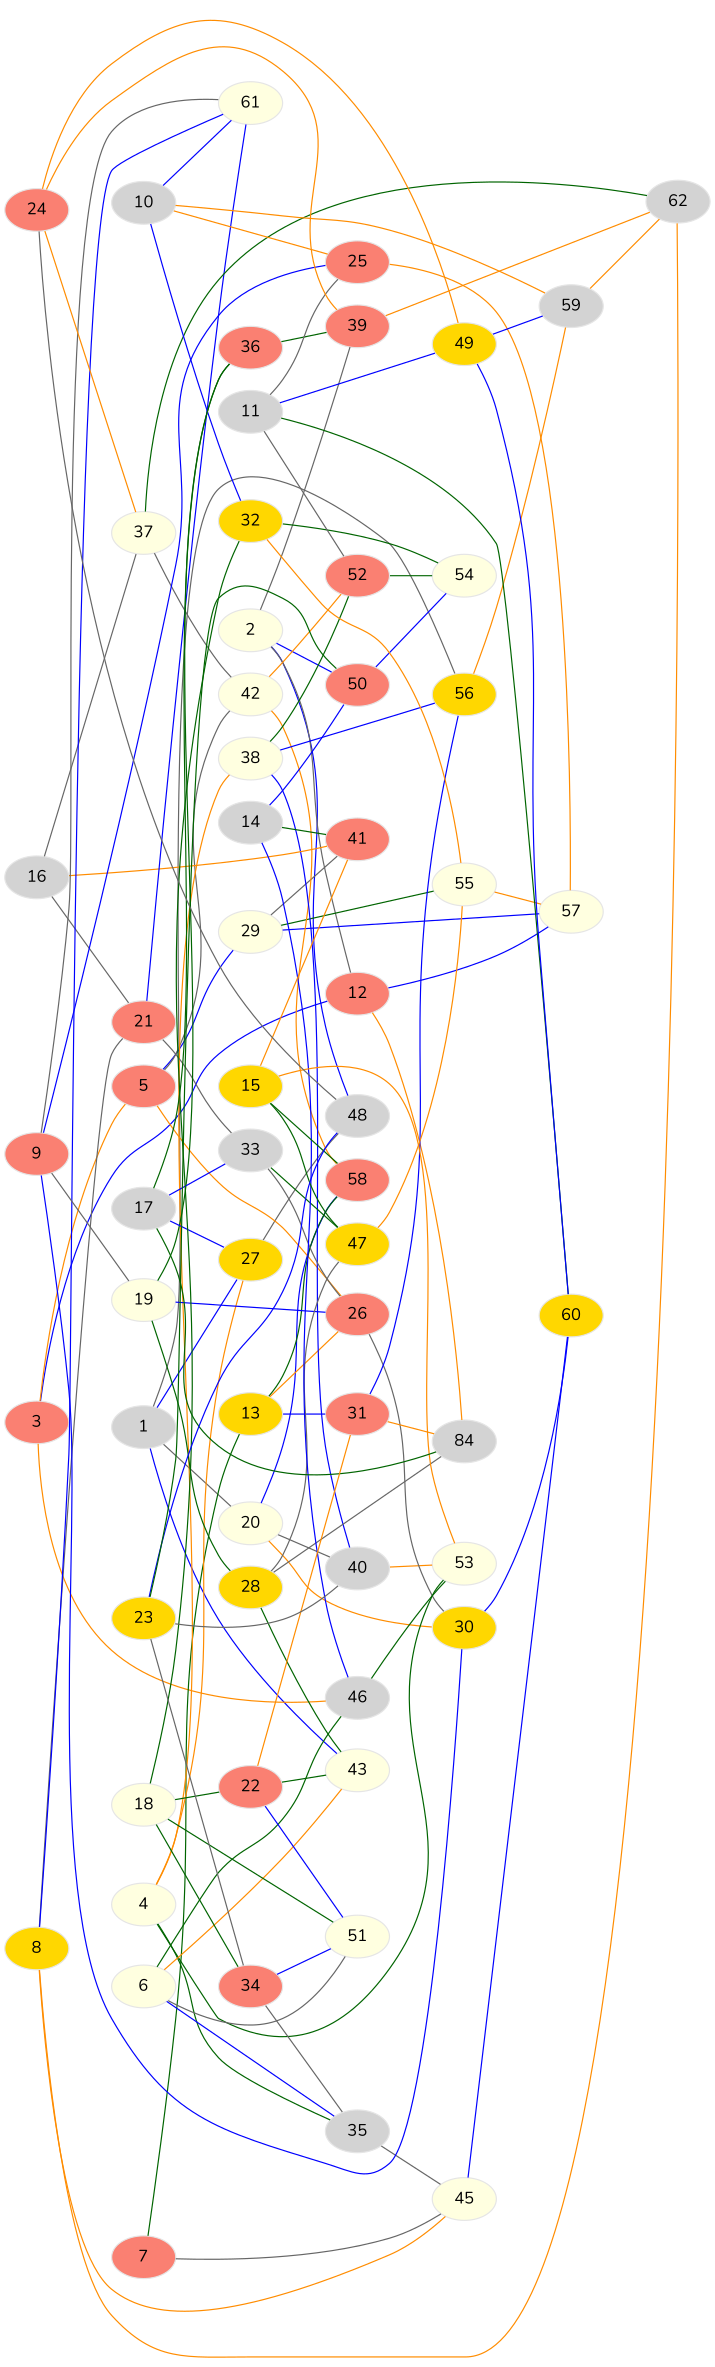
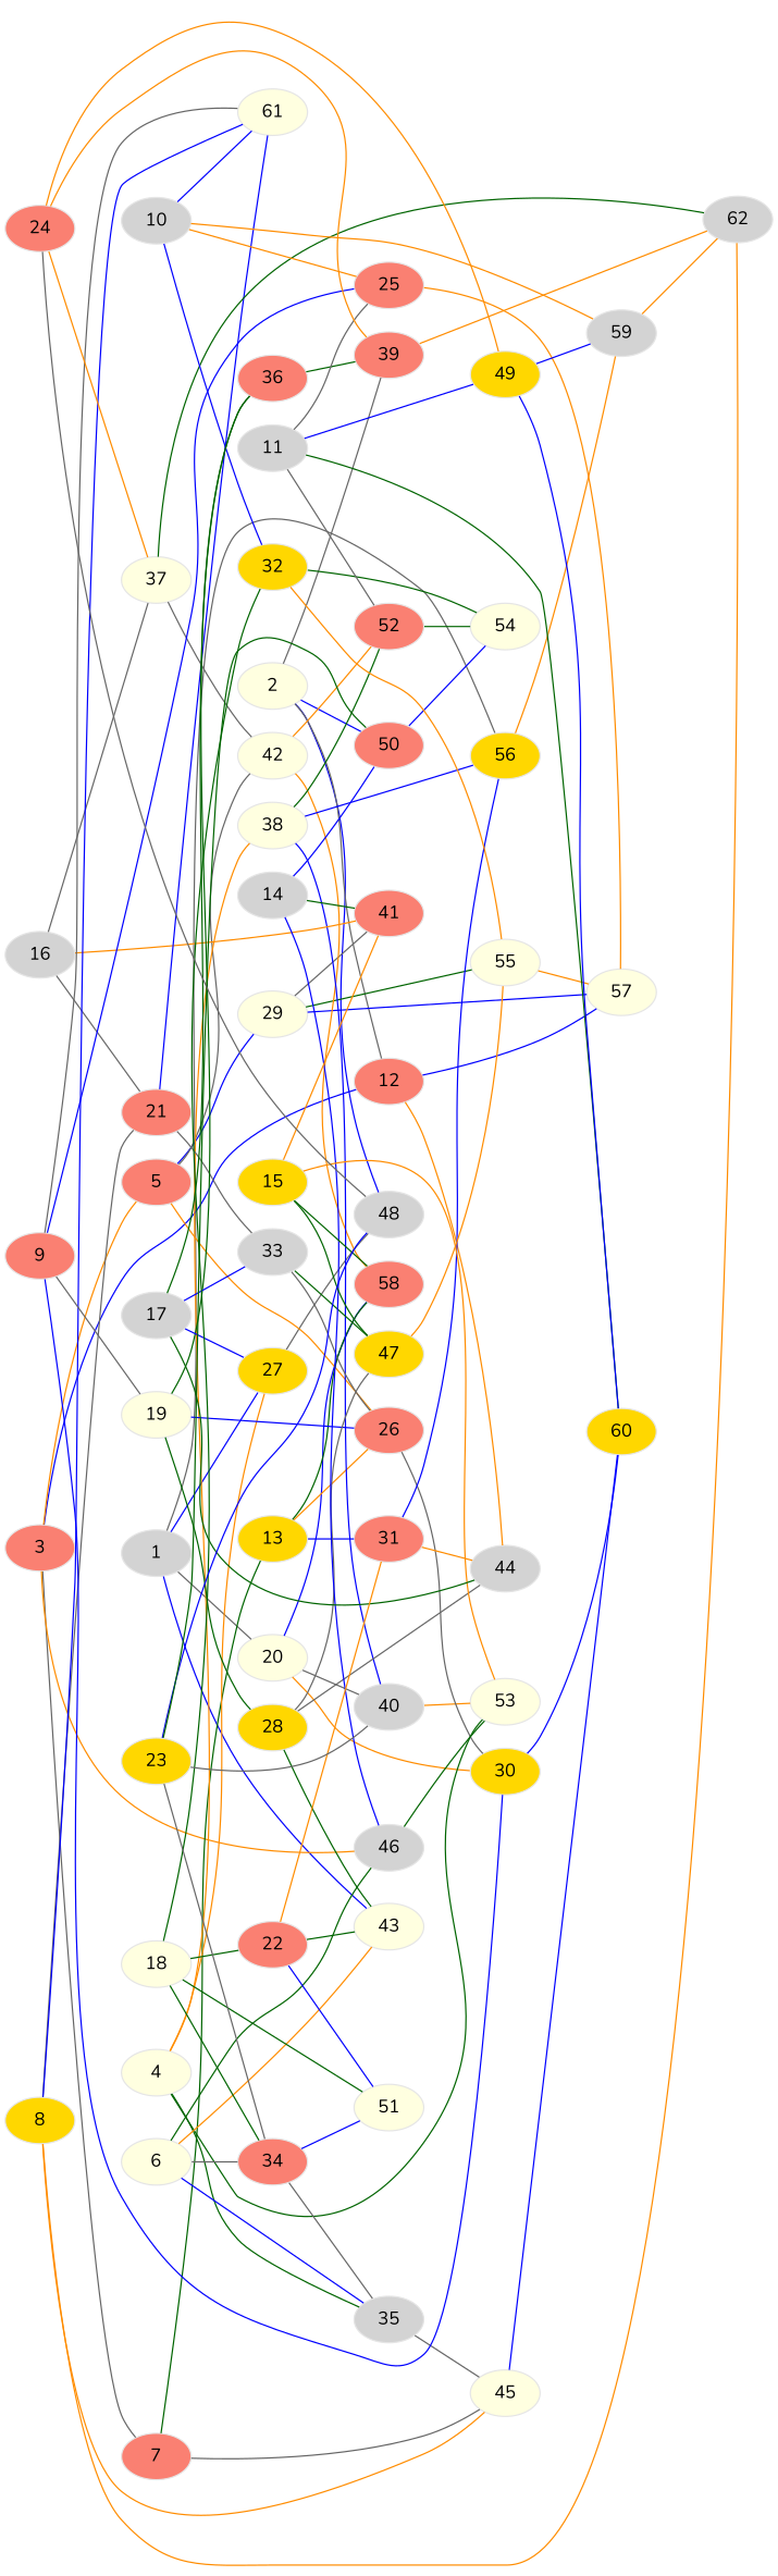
  graph {
    fontname=Nunito
    rankdir=LR
    node [color=gray90 fillcolor=lightyellow fontname=Nunito style=filled]
    edge [color=blue fontname=Nunito]
    1 [fillcolor=lightgrey]
    20
    27 [fillcolor=gold]
    43
    56 [fillcolor=gold]
    30 [fillcolor=gold]
    58 [fillcolor=salmon]
    40 [fillcolor=lightgrey]
    48 [fillcolor=lightgrey]
    59 [fillcolor=lightgrey]
    12 [fillcolor=salmon]
    2
    39 [fillcolor=salmon]
    50 [fillcolor=salmon]
-   44 [fillcolor=lightgrey label=84]
+   44 [fillcolor=lightgrey]
    57
    62 [fillcolor=lightgrey]
    54
    3 [fillcolor=salmon]
    5 [fillcolor=salmon]
    7 [fillcolor=salmon]
    46 [fillcolor=lightgrey]
    26 [fillcolor=salmon]
    29
    42
    13 [fillcolor=gold]
    45
    53
    4
    35 [fillcolor=lightgrey]
    38
    52 [fillcolor=salmon]
    41 [fillcolor=salmon]
    55
    6
    51
    31 [fillcolor=salmon]
    16 [fillcolor=lightgrey]
    21 [fillcolor=salmon]
    37
    60 [fillcolor=gold]
    8 [fillcolor=gold]
    61
    33 [fillcolor=lightgrey]
    9 [fillcolor=salmon]
    19
    25 [fillcolor=salmon]
    36 [fillcolor=salmon]
    28 [fillcolor=gold]
    10 [fillcolor=lightgrey]
    32 [fillcolor=gold]
    11 [fillcolor=lightgrey]
    49 [fillcolor=gold]
    14 [fillcolor=lightgrey]
    15 [fillcolor=gold]
    47 [fillcolor=gold]
    17 [fillcolor=lightgrey]
    18
    22 [fillcolor=salmon]
    34 [fillcolor=salmon]
    23 [fillcolor=gold]
    24 [fillcolor=salmon]
    1 -- 20 [color=gray40]
    1 -- 27
    1 -- 43
    1 -- 56 [color=gray40]
    20 -- 30 [color=darkorange]
    20 -- 58
    20 -- 40 [color=gray40]
    27 -- 48 [color=gray40]
    56 -- 59 [color=darkorange]
    30 -- 60
    40 -- 53 [color=darkorange]
    59 -- 62 [color=darkorange]
    12 -- 44 [color=darkorange]
    12 -- 57
    2 -- 48
    2 -- 12 [color=gray40]
    2 -- 39 [color=gray40]
    2 -- 50
    39 -- 62 [color=darkorange]
    50 -- 54
    3 -- 12
    3 -- 5 [color=darkorange]
+   3 -- 7 [color=gray40]
    3 -- 46 [color=darkorange]
    5 -- 26 [color=darkorange]
    5 -- 29
    5 -- 42 [color=gray40]
    7 -- 13 [color=darkgreen]
    7 -- 45 [color=gray40]
    46 -- 53 [color=darkgreen]
    26 -- 30 [color=gray40]
    29 -- 57
    29 -- 41 [color=gray40]
    29 -- 55 [color=darkgreen]
    42 -- 58 [color=darkorange]
    42 -- 52 [color=darkorange]
    13 -- 58 [color=darkgreen]
    13 -- 26 [color=darkorange]
    13 -- 31
    45 -- 60
    4 -- 27 [color=darkorange]
    4 -- 53 [color=darkgreen]
    4 -- 35 [color=darkgreen]
    4 -- 38 [color=darkorange]
    35 -- 45 [color=gray40]
    38 -- 56
    38 -- 40
    38 -- 52 [color=darkgreen]
    52 -- 54 [color=darkgreen]
    55 -- 57 [color=darkorange]
    6 -- 43 [color=darkorange]
    6 -- 46 [color=darkgreen]
    6 -- 35
-   6 -- 51 [color=gray40]
+   6 -- 34 [color=gray40]
    31 -- 56
    31 -- 44 [color=darkorange]
    16 -- 41 [color=darkorange]
    16 -- 21 [color=gray40]
    16 -- 37 [color=gray40]
    21 -- 61
    21 -- 33 [color=gray40]
    37 -- 62 [color=darkgreen]
    37 -- 42 [color=gray40]
    8 -- 62 [color=darkorange]
    8 -- 45 [color=darkorange]
    8 -- 21 [color=gray40]
    8 -- 61
    33 -- 26 [color=gray40]
    33 -- 47 [color=darkgreen]
    9 -- 30
    9 -- 61 [color=gray40]
    9 -- 19 [color=gray40]
    9 -- 25
    19 -- 26
    19 -- 36 [color=darkgreen]
    19 -- 28 [color=darkgreen]
    25 -- 57 [color=darkorange]
    36 -- 39 [color=darkgreen]
    28 -- 43 [color=darkgreen]
    28 -- 44 [color=gray40]
    28 -- 47 [color=gray40]
    10 -- 59 [color=darkorange]
    10 -- 61
    10 -- 25 [color=darkorange]
    10 -- 32
    32 -- 54 [color=darkgreen]
    32 -- 55 [color=darkorange]
    11 -- 52 [color=gray40]
    11 -- 60 [color=darkgreen]
    11 -- 25 [color=gray40]
    11 -- 49
    49 -- 59
    49 -- 60
    14 -- 50
    14 -- 46
    14 -- 41 [color=darkgreen]
    15 -- 58 [color=darkgreen]
    15 -- 53 [color=darkorange]
    15 -- 41 [color=darkorange]
    15 -- 47 [color=darkgreen]
    47 -- 55 [color=darkorange]
    17 -- 27
    17 -- 44 [color=darkgreen]
    17 -- 33
    17 -- 36 [color=darkgreen]
    18 -- 51 [color=darkgreen]
    18 -- 32 [color=darkgreen]
    18 -- 22 [color=darkgreen]
    18 -- 34 [color=darkgreen]
    22 -- 43 [color=darkgreen]
    22 -- 51
    22 -- 31 [color=darkorange]
    34 -- 35 [color=gray40]
    34 -- 51
    23 -- 40 [color=gray40]
    23 -- 48
    23 -- 50 [color=darkgreen]
    23 -- 34 [color=gray40]
    24 -- 48 [color=gray40]
    24 -- 39 [color=darkorange]
    24 -- 37 [color=darkorange]
    24 -- 49 [color=darkorange]
  }
